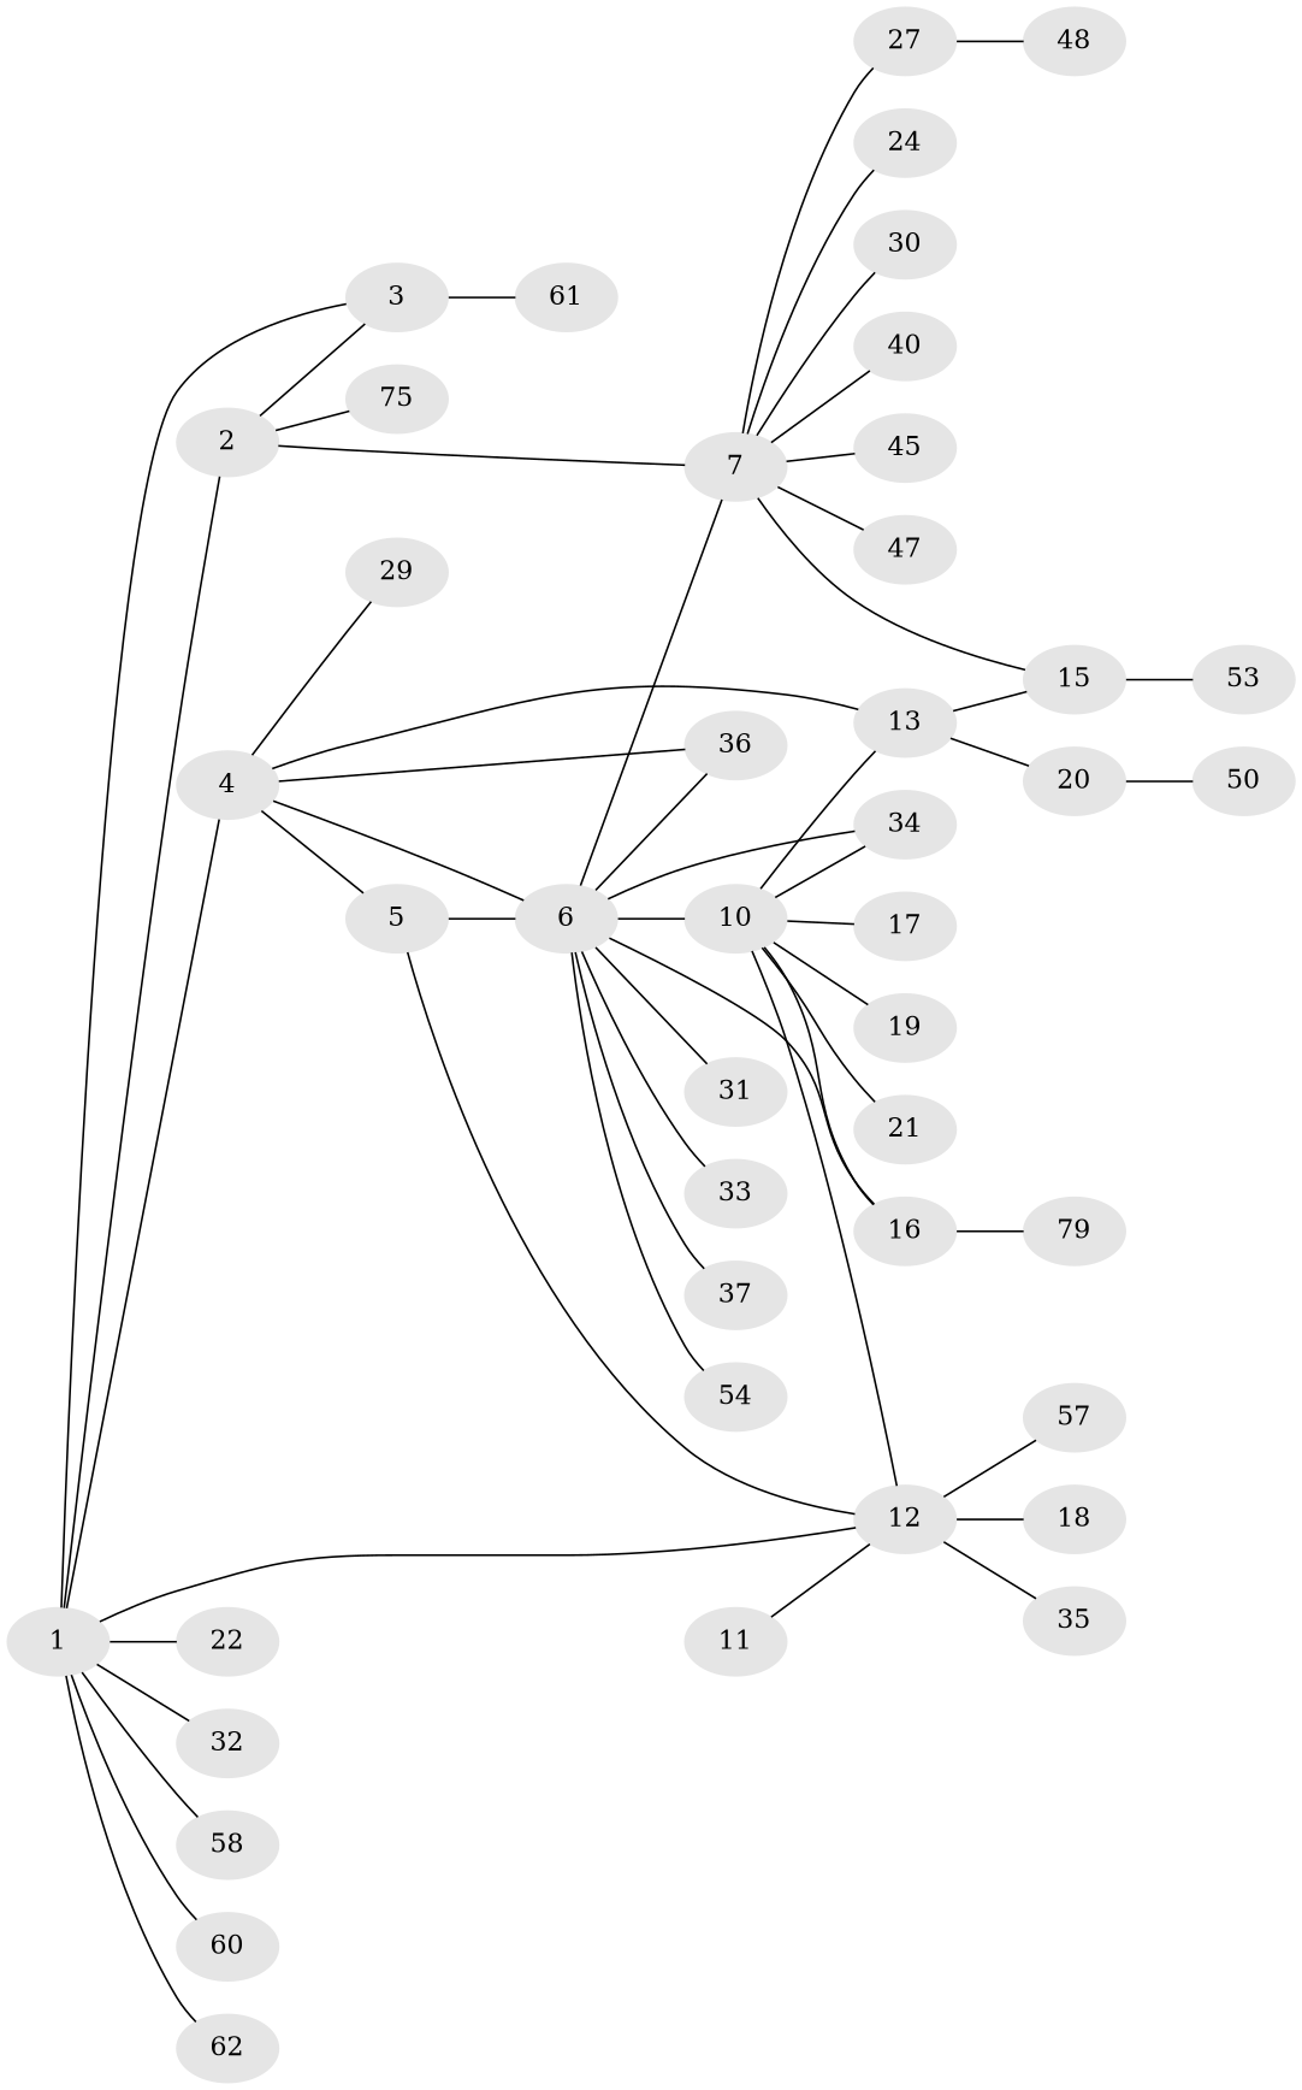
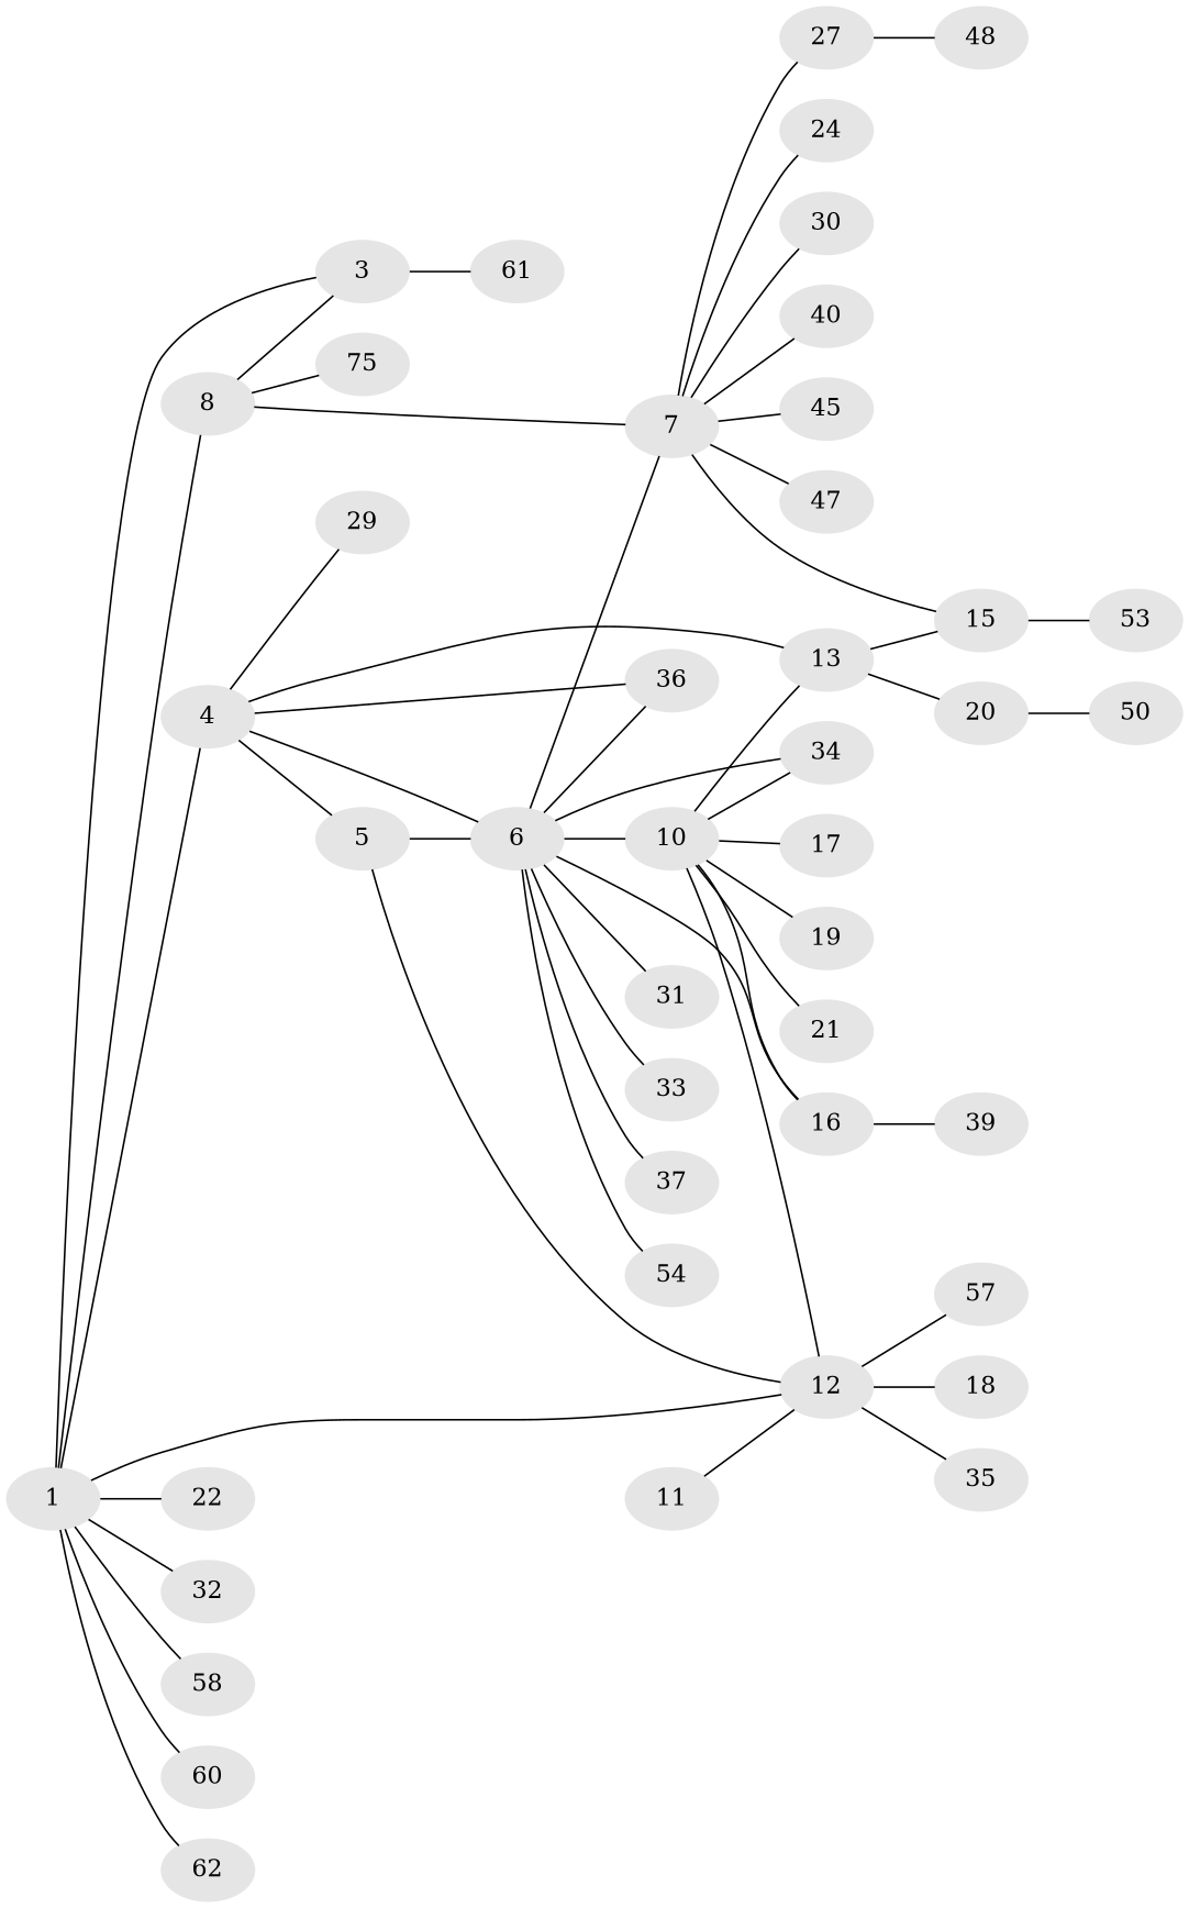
  graph {
    rankdir=LR
    node [color=gray90 style=filled]
    1 [super="+56"]
-   2 [super="+51"]
+   2 [super="+51" label=8]
    3 [super="+59"]
    4 [super="+26"]
    12 [super="+28"]
    22
    32
    58
    60
    62
    7 [super="+9"]
    n12 [label=75 super="+55"]
    61
    5
    6 [super="+8"]
    13 [super="+14"]
    29
    36
    18
    35
    57
    15 [super="+38"]
    53
    24
    27
    30
    40
    45
    47 [super="+49"]
    10 [super="+46"]
    16 [super="+43"]
    31
    33
    34
    37 [super="+44"]
    54
    20 [super="+42"]
    17 [super="+41"]
    19 [super="+52"]
    21
-   39 [label=79]
+   39
    48 [super="+63"]
    11
    50
    1 -- 2
    1 -- 3
    1 -- 4
    1 -- 12
    1 -- 22
    1 -- 32
    1 -- 58
    1 -- 60
    1 -- 62
    2 -- 3
    2 -- 7
    2 -- n12
    3 -- 61
    4 -- 5
    4 -- 6
    4 -- 13
    4 -- 29
    4 -- 36
    12 -- 18
    12 -- 35
    12 -- 57
    7 -- 15
    7 -- 24
    7 -- 27
    7 -- 30
    7 -- 40
    7 -- 45
    7 -- 47
    5 -- 12
    5 -- 6
    6 -- 7 [weight=2]
    6 -- 36
    6 -- 10
    6 -- 16
    6 -- 31
    6 -- 33
    6 -- 34
    6 -- 37
    6 -- 54
    13 -- 15 [weight=2]
    13 -- 20
    15 -- 53
    27 -- 48
    10 -- 12
    10 -- 13
    10 -- 16
    10 -- 34
    10 -- 17
    10 -- 19
    10 -- 21
    16 -- 39
    20 -- 50
    11 -- 12
  }
